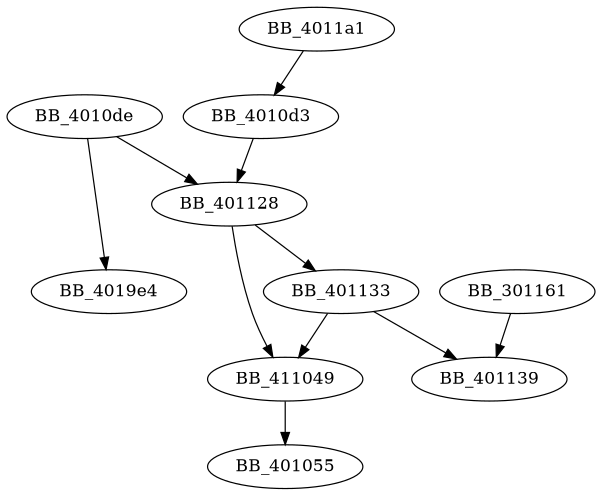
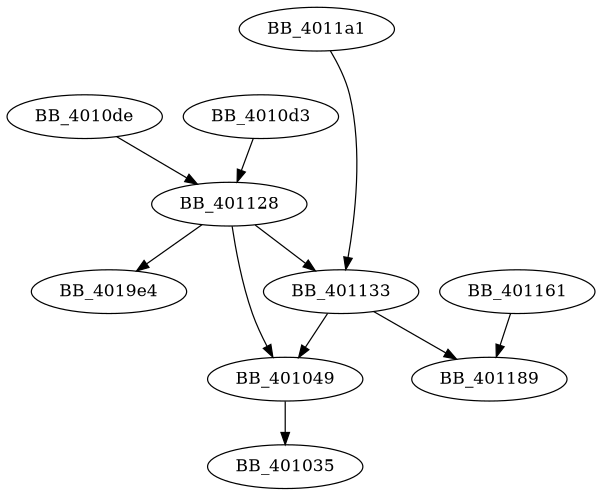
  digraph {
-   BB_401049 [label=BB_411049]
-   BB_401055
+   BB_401049
+   BB_401055 [label=BB_401035]
    BB_4010d3
    BB_401128
    BB_4010de
    n6 [label=BB_4019e4]
    BB_401133
-   BB_401139
-   BB_401161 [label=BB_301161]
+   BB_401139 [label=BB_401189]
+   BB_401161
    BB_4011a1
    BB_401049 -> BB_401055
    BB_4010d3 -> BB_401128
    BB_401128 -> BB_401049
    BB_401128 -> BB_401133
    BB_4010de -> BB_401128
-   BB_4010de -> n6
+   BB_401128 -> n6
    BB_401133 -> BB_401049
    BB_401133 -> BB_401139
    BB_401161 -> BB_401139
-   BB_4011a1 -> BB_4010d3
+   BB_4011a1 -> BB_401133
  }
